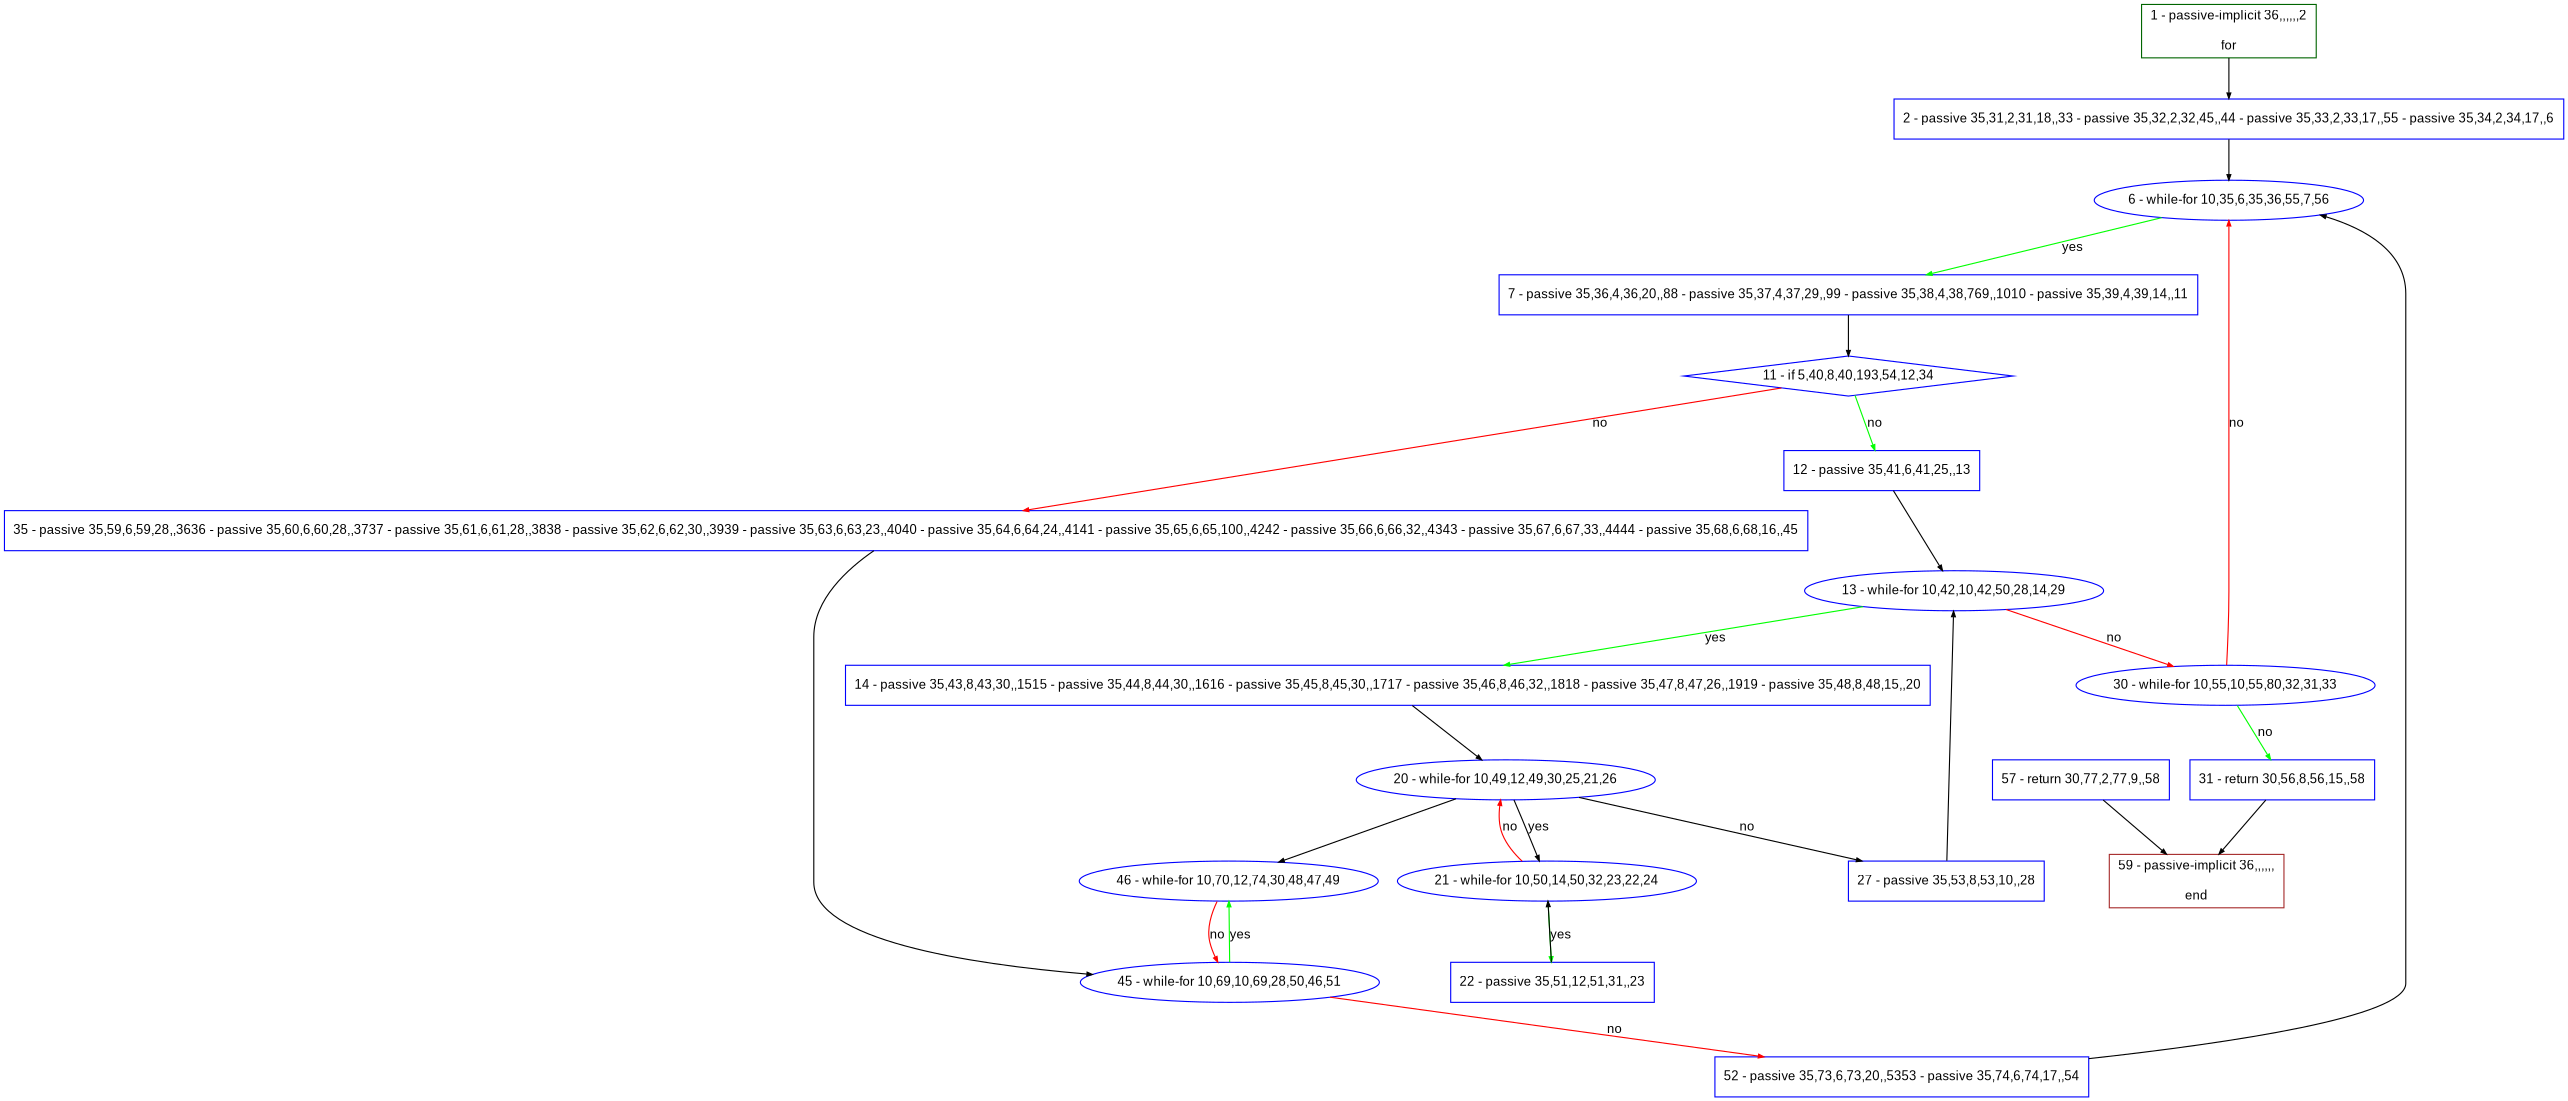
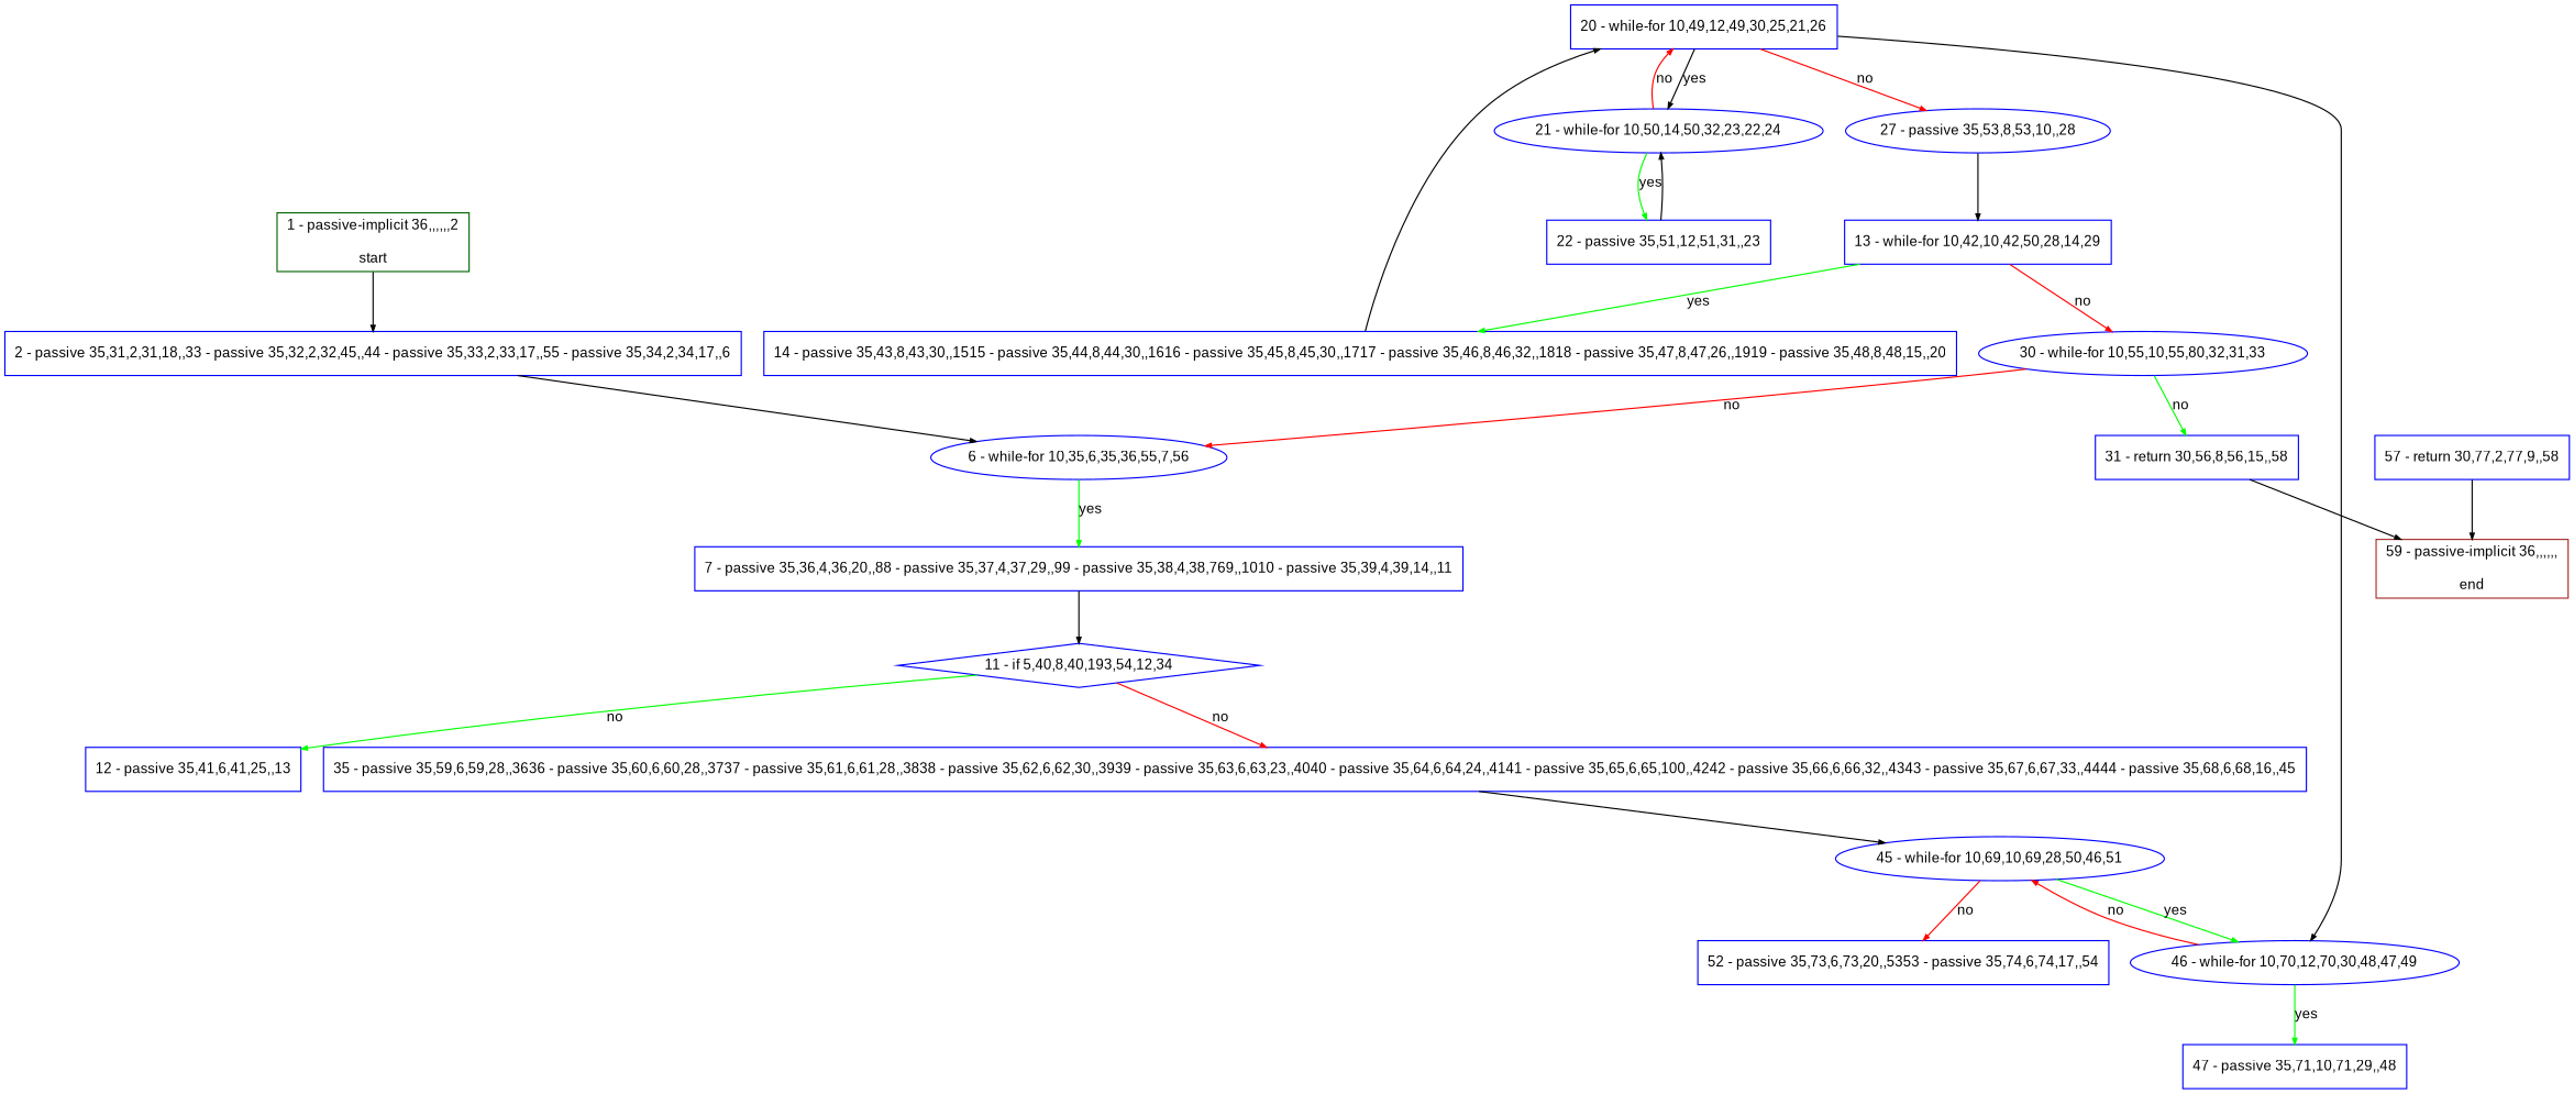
  digraph {
    bgcolor=white
    compound=true
    fillcolor="#FFFFCC"
    fontname=Arial
    fontsize=12
    pack=true
    packmode=clust
    style="rounded,filled"
    node [color="#0000ff" compound=true fillcolor="#ffffff" fixedsize=false fontname=Arial fontsize=12 node_initialized=no shape=box style=filled]
    edge [arrowhead=normal arrowsize=0.5 arrowtail=none color="#000000" compound=true dir=forward fontcolor=black fontname=Arial fontsize=12]
    n1 [label="2 - passive 35,31,2,31,18,,33 - passive 35,32,2,32,45,,44 - passive 35,33,2,33,17,,55 - passive 35,34,2,34,17,,6"]
    n2 [label="6 - while-for 10,35,6,35,36,55,7,56" shape=oval]
    n3 [label="7 - passive 35,36,4,36,20,,88 - passive 35,37,4,37,29,,99 - passive 35,38,4,38,769,,1010 - passive 35,39,4,39,14,,11"]
-   n4 [color="#006400" label="1 - passive-implicit 36,,,,,,2\n\nfor"]
+   n4 [color="#006400" label="1 - passive-implicit 36,,,,,,2\n\nstart"]
    n5 [label="11 - if 5,40,8,40,193,54,12,34" shape=diamond]
    n6 [label="57 - return 30,77,2,77,9,,58"]
    n7 [color="#a52a2a" label="59 - passive-implicit 36,,,,,,\n\nend"]
    n8 [label="12 - passive 35,41,6,41,25,,13"]
    n9 [label="35 - passive 35,59,6,59,28,,3636 - passive 35,60,6,60,28,,3737 - passive 35,61,6,61,28,,3838 - passive 35,62,6,62,30,,3939 - passive 35,63,6,63,23,,4040 - passive 35,64,6,64,24,,4141 - passive 35,65,6,65,100,,4242 - passive 35,66,6,66,32,,4343 - passive 35,67,6,67,33,,4444 - passive 35,68,6,68,16,,45"]
-   n10 [label="13 - while-for 10,42,10,42,50,28,14,29" shape=oval]
+   n10 [label="13 - while-for 10,42,10,42,50,28,14,29"]
    n11 [label="45 - while-for 10,69,10,69,28,50,46,51" shape=oval]
    n12 [label="14 - passive 35,43,8,43,30,,1515 - passive 35,44,8,44,30,,1616 - passive 35,45,8,45,30,,1717 - passive 35,46,8,46,32,,1818 - passive 35,47,8,47,26,,1919 - passive 35,48,8,48,15,,20"]
    n13 [label="30 - while-for 10,55,10,55,80,32,31,33" shape=oval]
-   n14 [label="46 - while-for 10,70,12,74,30,48,47,49" shape=oval]
+   n14 [label="46 - while-for 10,70,12,70,30,48,47,49" shape=oval]
    n15 [label="52 - passive 35,73,6,73,20,,5353 - passive 35,74,6,74,17,,54"]
-   n16 [label="20 - while-for 10,49,12,49,30,25,21,26" shape=oval]
+   n16 [label="20 - while-for 10,49,12,49,30,25,21,26"]
    n17 [label="31 - return 30,56,8,56,15,,58"]
    n18 [label="21 - while-for 10,50,14,50,32,23,22,24" shape=oval]
-   n19 [label="27 - passive 35,53,8,53,10,,28"]
+   n19 [label="27 - passive 35,53,8,53,10,,28" shape=ellipse]
    n20 [label="22 - passive 35,51,12,51,31,,23"]
+   n21 [label="47 - passive 35,71,10,71,29,,48"]
    n1 -> n2
    n2 -> n3 [color="#00ff00" label=yes]
    n3 -> n5
    n4 -> n1
    n5 -> n8 [color="#00ff00" label=no]
    n5 -> n9 [color="#ff0000" label=no]
    n6 -> n7
-   n8 -> n10
    n9 -> n11
    n10 -> n12 [color="#00ff00" label=yes]
    n10 -> n13 [color="#ff0000" label=no]
    n11 -> n14 [color="#00ff00" label=yes]
    n11 -> n15 [color="#ff0000" label=no]
    n12 -> n16
    n13 -> n2 [color="#ff0000" label=no]
    n13 -> n17 [color="#00ff00" label=no]
    n14 -> n11 [color="#ff0000" label=no]
-   n15 -> n2
+   n14 -> n21 [color="#00ff00" label=yes]
    n16 -> n14
    n16 -> n18 [label=yes]
-   n16 -> n19 [label=no]
+   n16 -> n19 [color="#ff0000" label=no]
    n17 -> n7
    n18 -> n16 [color="#ff0000" label=no]
    n18 -> n20 [color="#00ff00" label=yes]
    n19 -> n10
    n20 -> n18
  }
